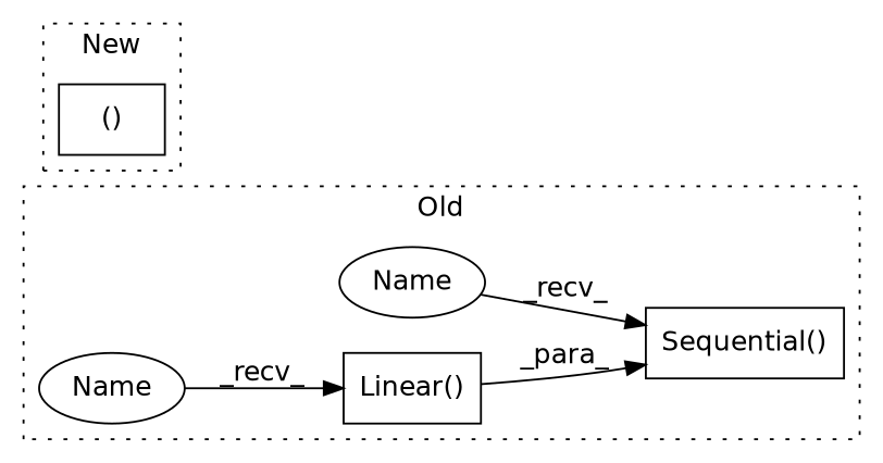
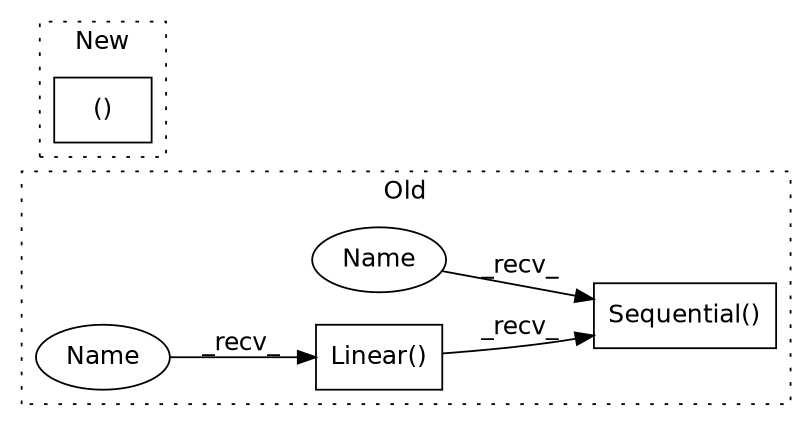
  digraph {
    rankdir=LR
    fontname="DejaVu Sans"
    node [a=75 l=2 shape=box fontname="DejaVu Sans"]
    edge [fontname="DejaVu Sans"]
    n1 [l="10,1" label="Linear()" s="1930,1957"]
    n2 [l="27,10" label="Sequential()" s="1837,1958"]
    n3 [a=87 label=Name s=1837 shape=ellipse]
    n4 [a=87 label=Name s=1930 shape=ellipse]
    n5 [a=54 l=26 label="()" s=2156]
    subgraph cluster_1 {
      label=Old
      style=dotted
      n1
      n2
      n3
      n4
    }
    subgraph cluster_2 {
      label=New
      style=dotted
      n5
    }
-   n1 -> n2 [label=_para_]
+   n1 -> n2 [label=_recv_]
    n3 -> n2 [label=_recv_]
    n4 -> n1 [label=_recv_]
  }
